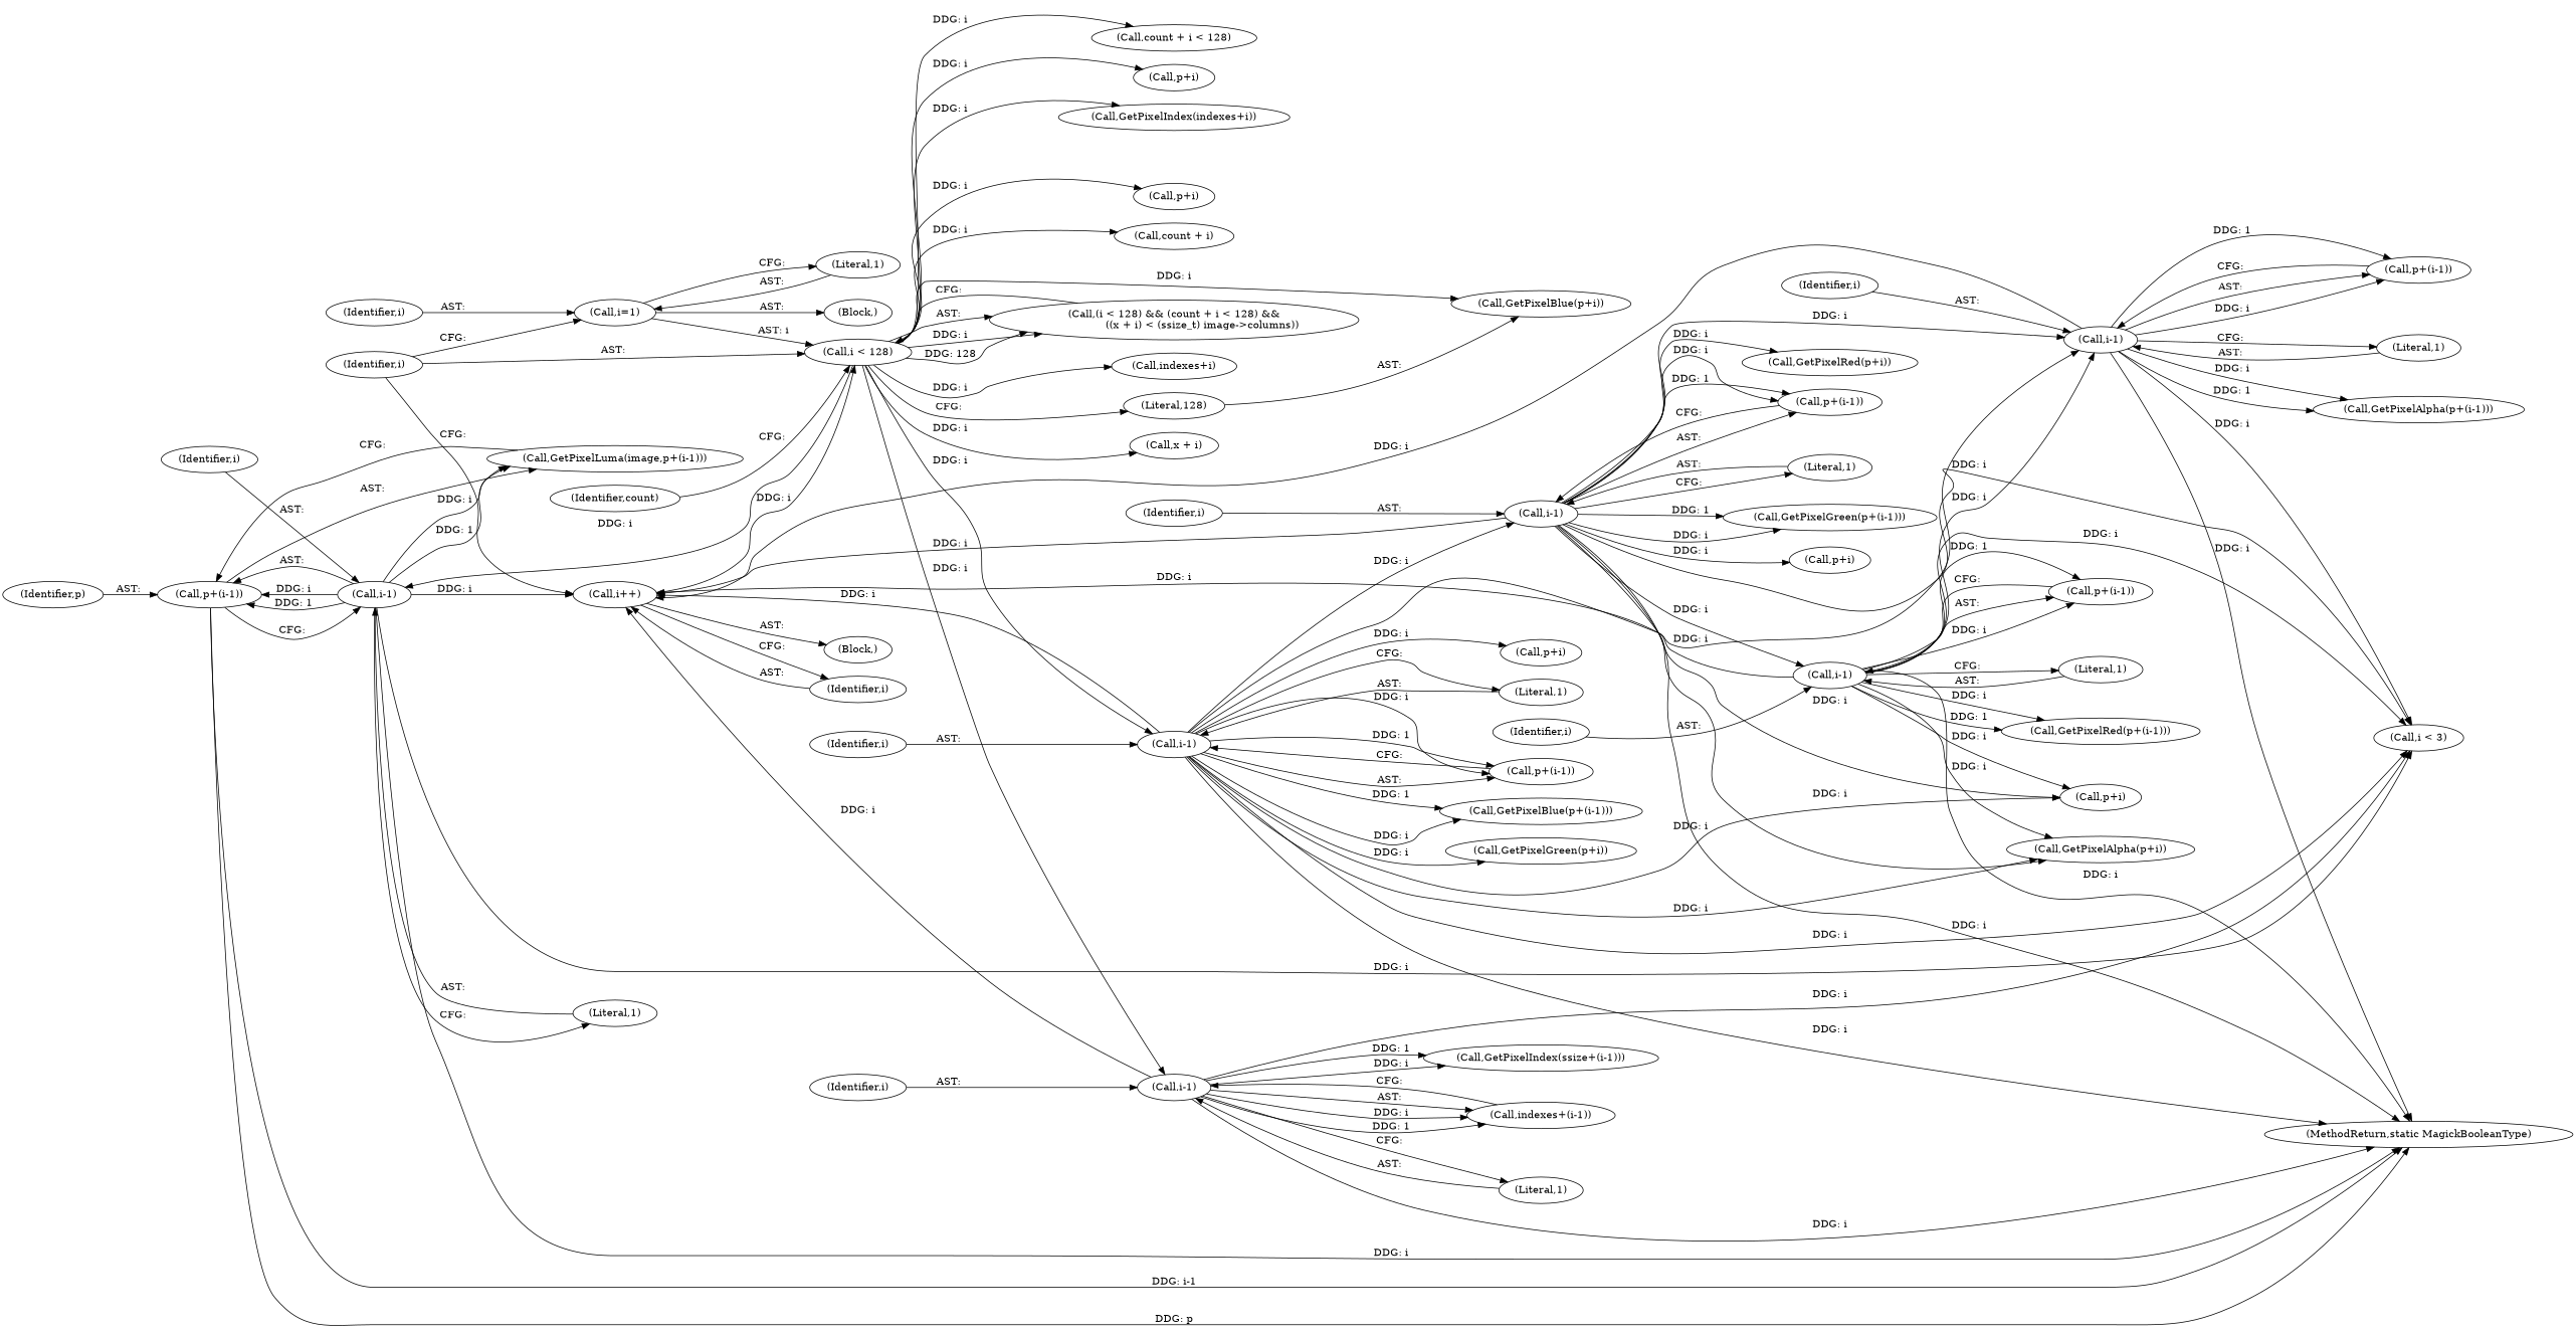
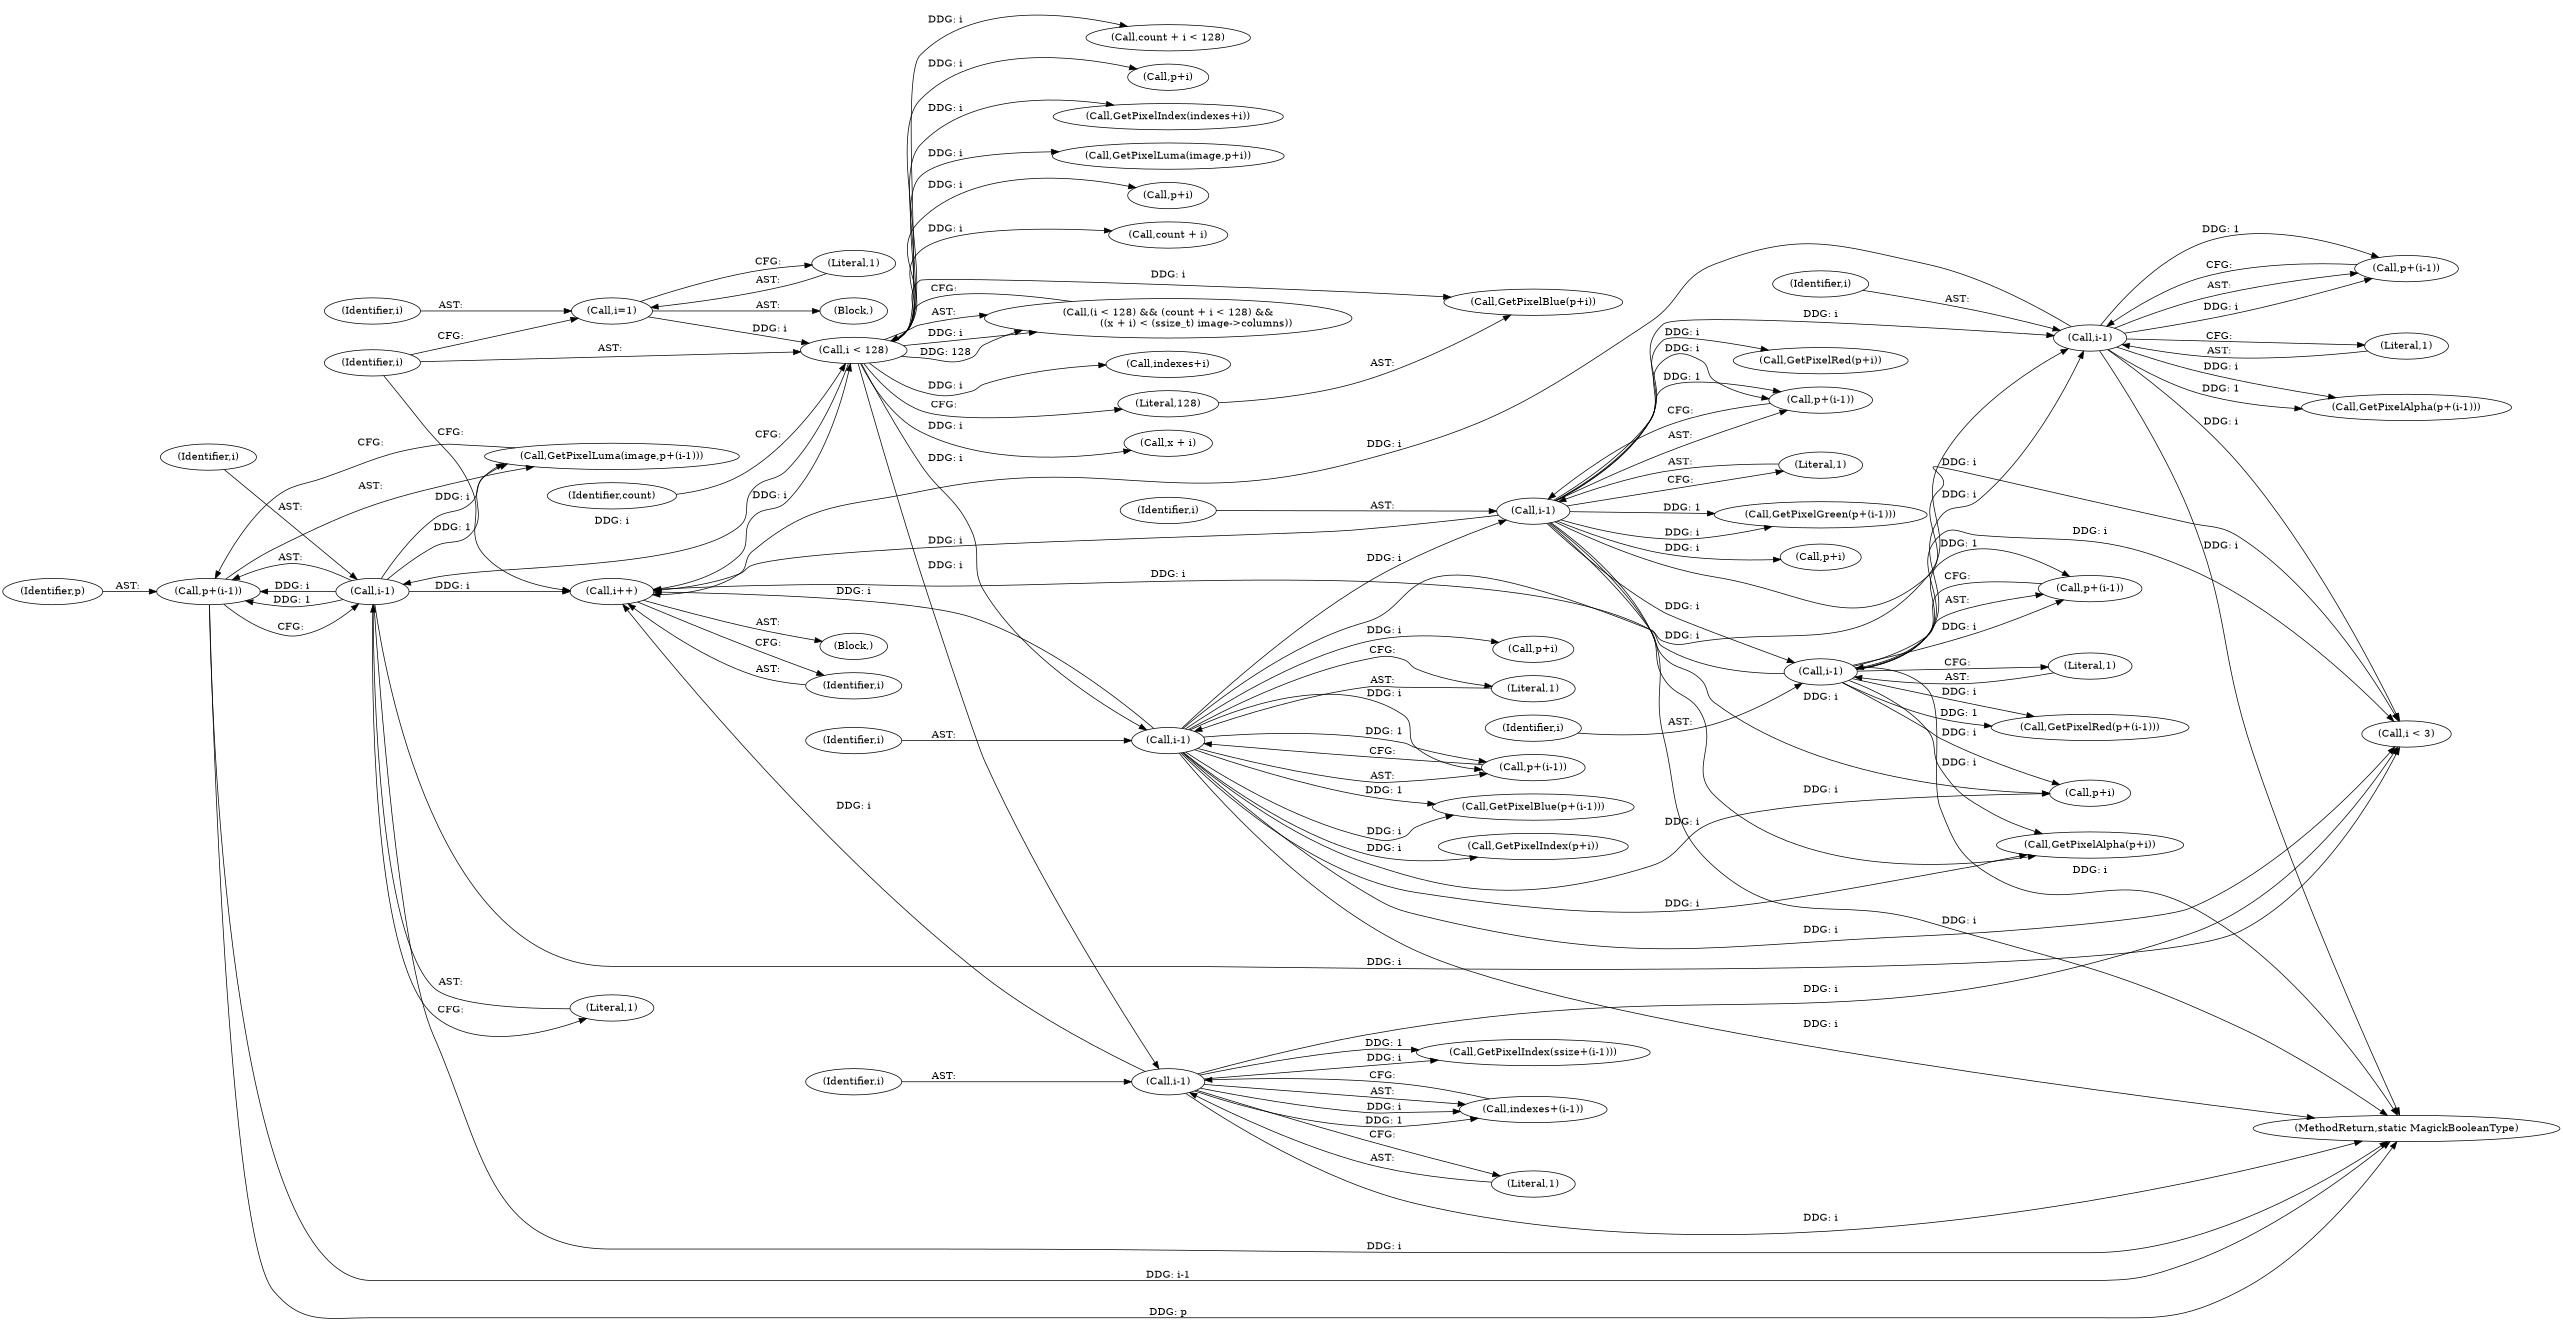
  digraph {
    fontname="DejaVu Serif"
    rankdir=LR
    node [fontname="DejaVu Serif"]
    edge [fontname="DejaVu Serif"]
    n1 [label="(Call,p+(i-1))"]
    n2 [label="(Call,i-1)"]
    n3 [label="(Call,GetPixelLuma(image,p+(i-1)))"]
    n4 [label="(MethodReturn,static MagickBooleanType)"]
    n5 [label="(Call,i++)"]
    n6 [label="(Literal,1)"]
    n7 [label="(Call,i < 3)"]
    n8 [label="(Call,i < 128)"]
    n9 [label="(Block,)"]
    n10 [label="(Identifier,i)"]
    n11 [label="(Call,i-1)"]
    n12 [label="(Call,i-1)"]
    n13 [label="(Call,indexes+i)"]
    n14 [label="(Call,GetPixelBlue(p+i))"]
    n15 [label="(Call,x + i)"]
    n16 [label="(Call,count + i < 128)"]
    n17 [label="(Call,p+i)"]
    n18 [label="(Call,GetPixelIndex(indexes+i))"]
+   n19 [label="(Call,GetPixelLuma(image,p+i))"]
    n20 [label="(Call,p+i)"]
    n21 [label="(Call,count + i)"]
    n22 [label="(Literal,128)"]
    n23 [label="(Call,(i < 128) && (count + i < 128) &&\n                 ((x + i) < (ssize_t) image->columns))"]
    n24 [label="(Call,i-1)"]
    n25 [label="(Call,i-1)"]
    n26 [label="(Call,p+i)"]
    n27 [label="(Call,GetPixelAlpha(p+i))"]
    n28 [label="(Call,p+(i-1))"]
    n29 [label="(Call,GetPixelBlue(p+(i-1)))"]
-   n30 [label="(Call,GetPixelGreen(p+i))"]
+   n30 [label="(Call,GetPixelIndex(p+i))"]
    n31 [label="(Literal,1)"]
    n32 [label="(Call,p+i)"]
    n33 [label="(Literal,1)"]
    n34 [label="(Call,indexes+(i-1))"]
    n35 [label="(Call,GetPixelIndex(ssize+(i-1)))"]
    n36 [label="(Call,i=1)"]
    n37 [label="(Literal,1)"]
    n38 [label="(Block,)"]
    n39 [label="(Call,i-1)"]
    n40 [label="(Call,GetPixelRed(p+i))"]
    n41 [label="(Call,p+(i-1))"]
    n42 [label="(Literal,1)"]
    n43 [label="(Call,GetPixelGreen(p+(i-1)))"]
    n44 [label="(Call,p+i)"]
    n45 [label="(Call,p+(i-1))"]
    n46 [label="(Literal,1)"]
    n47 [label="(Call,GetPixelRed(p+(i-1)))"]
    n48 [label="(Call,p+(i-1))"]
    n49 [label="(Literal,1)"]
    n50 [label="(Call,GetPixelAlpha(p+(i-1)))"]
    n51 [label="(Identifier,i)"]
    n52 [label="(Identifier,i)"]
    n53 [label="(Identifier,i)"]
    n54 [label="(Identifier,count)"]
    n55 [label="(Identifier,i)"]
    n56 [label="(Identifier,i)"]
    n57 [label="(Identifier,p)"]
    n58 [label="(Identifier,i)"]
    n59 [label="(Identifier,i)"]
    n60 [label="(Identifier,i)"]
    n1 -> n2 [label="CFG: "]
    n1 -> n3 [label="AST: "]
    n1 -> n4 [label="DDG: p"]
    n1 -> n4 [label="DDG: i-1"]
    n2 -> n1 [label="AST: "]
    n2 -> n1 [label="DDG: i"]
    n2 -> n1 [label="DDG: 1"]
    n2 -> n3 [label="DDG: i"]
    n2 -> n3 [label="DDG: 1"]
    n2 -> n4 [label="DDG: i"]
    n2 -> n5 [label="DDG: i"]
    n2 -> n6 [label="CFG: "]
    n2 -> n7 [label="DDG: i"]
    n3 -> n1 [label="CFG: "]
    n5 -> n8 [label="DDG: i"]
    n5 -> n9 [label="AST: "]
    n5 -> n10 [label="CFG: "]
    n6 -> n2 [label="AST: "]
    n8 -> n2 [label="DDG: i"]
    n8 -> n11 [label="DDG: i"]
    n8 -> n12 [label="DDG: i"]
    n8 -> n13 [label="DDG: i"]
    n8 -> n14 [label="DDG: i"]
    n8 -> n15 [label="DDG: i"]
    n8 -> n16 [label="DDG: i"]
    n8 -> n17 [label="DDG: i"]
    n8 -> n18 [label="DDG: i"]
+   n8 -> n19 [label="DDG: i"]
    n8 -> n20 [label="DDG: i"]
    n8 -> n21 [label="DDG: i"]
    n8 -> n22 [label="CFG: "]
    n8 -> n23 [label="AST: "]
    n8 -> n23 [label="DDG: i"]
    n8 -> n23 [label="DDG: 128"]
    n10 -> n5 [label="AST: "]
    n11 -> n4 [label="DDG: i"]
    n11 -> n5 [label="DDG: i"]
    n11 -> n7 [label="DDG: i"]
    n11 -> n24 [label="DDG: i"]
    n11 -> n25 [label="DDG: i"]
    n11 -> n26 [label="DDG: i"]
    n11 -> n27 [label="DDG: i"]
    n11 -> n28 [label="AST: "]
    n11 -> n28 [label="DDG: i"]
    n11 -> n28 [label="DDG: 1"]
    n11 -> n29 [label="DDG: i"]
    n11 -> n29 [label="DDG: 1"]
    n11 -> n30 [label="DDG: i"]
    n11 -> n31 [label="CFG: "]
    n11 -> n32 [label="DDG: i"]
    n12 -> n4 [label="DDG: i"]
    n12 -> n5 [label="DDG: i"]
    n12 -> n7 [label="DDG: i"]
    n12 -> n33 [label="CFG: "]
    n12 -> n34 [label="AST: "]
    n12 -> n34 [label="DDG: i"]
    n12 -> n34 [label="DDG: 1"]
    n12 -> n35 [label="DDG: i"]
    n12 -> n35 [label="DDG: 1"]
    n22 -> n14 [label="AST: "]
    n23 -> n8 [label="CFG: "]
    n24 -> n4 [label="DDG: i"]
    n24 -> n5 [label="DDG: i"]
    n24 -> n7 [label="DDG: i"]
    n24 -> n25 [label="DDG: i"]
    n24 -> n26 [label="DDG: i"]
    n24 -> n27 [label="DDG: i"]
    n24 -> n39 [label="DDG: i"]
    n24 -> n40 [label="DDG: i"]
    n24 -> n41 [label="AST: "]
    n24 -> n41 [label="DDG: i"]
    n24 -> n41 [label="DDG: 1"]
    n24 -> n42 [label="CFG: "]
    n24 -> n43 [label="DDG: i"]
    n24 -> n43 [label="DDG: 1"]
    n24 -> n44 [label="DDG: i"]
    n25 -> n4 [label="DDG: i"]
    n25 -> n5 [label="DDG: i"]
    n25 -> n7 [label="DDG: i"]
    n25 -> n48 [label="AST: "]
    n25 -> n48 [label="DDG: i"]
    n25 -> n48 [label="DDG: 1"]
    n25 -> n49 [label="CFG: "]
    n25 -> n50 [label="DDG: i"]
    n25 -> n50 [label="DDG: 1"]
    n28 -> n11 [label="CFG: "]
    n31 -> n11 [label="AST: "]
    n33 -> n12 [label="AST: "]
    n34 -> n12 [label="CFG: "]
-   n36 -> n8 [label="AST: i"]
+   n36 -> n8 [label="DDG: i"]
    n36 -> n37 [label="CFG: "]
    n36 -> n38 [label="AST: "]
    n37 -> n36 [label="AST: "]
    n39 -> n4 [label="DDG: i"]
    n39 -> n5 [label="DDG: i"]
    n39 -> n7 [label="DDG: i"]
    n39 -> n25 [label="DDG: i"]
    n39 -> n26 [label="DDG: i"]
    n39 -> n27 [label="DDG: i"]
    n39 -> n45 [label="AST: "]
    n39 -> n45 [label="DDG: i"]
    n39 -> n45 [label="DDG: 1"]
    n39 -> n46 [label="CFG: "]
    n39 -> n47 [label="DDG: i"]
    n39 -> n47 [label="DDG: 1"]
    n41 -> n24 [label="CFG: "]
    n42 -> n24 [label="AST: "]
    n45 -> n39 [label="CFG: "]
    n46 -> n39 [label="AST: "]
    n48 -> n25 [label="CFG: "]
    n49 -> n25 [label="AST: "]
    n51 -> n25 [label="AST: "]
    n52 -> n24 [label="AST: "]
    n53 -> n36 [label="AST: "]
    n54 -> n8 [label="CFG: "]
    n55 -> n11 [label="AST: "]
    n56 -> n5 [label="CFG: "]
    n56 -> n8 [label="AST: "]
    n56 -> n36 [label="CFG: "]
    n57 -> n1 [label="AST: "]
    n58 -> n12 [label="AST: "]
    n59 -> n39 [label="AST: "]
    n60 -> n2 [label="AST: "]
  }
